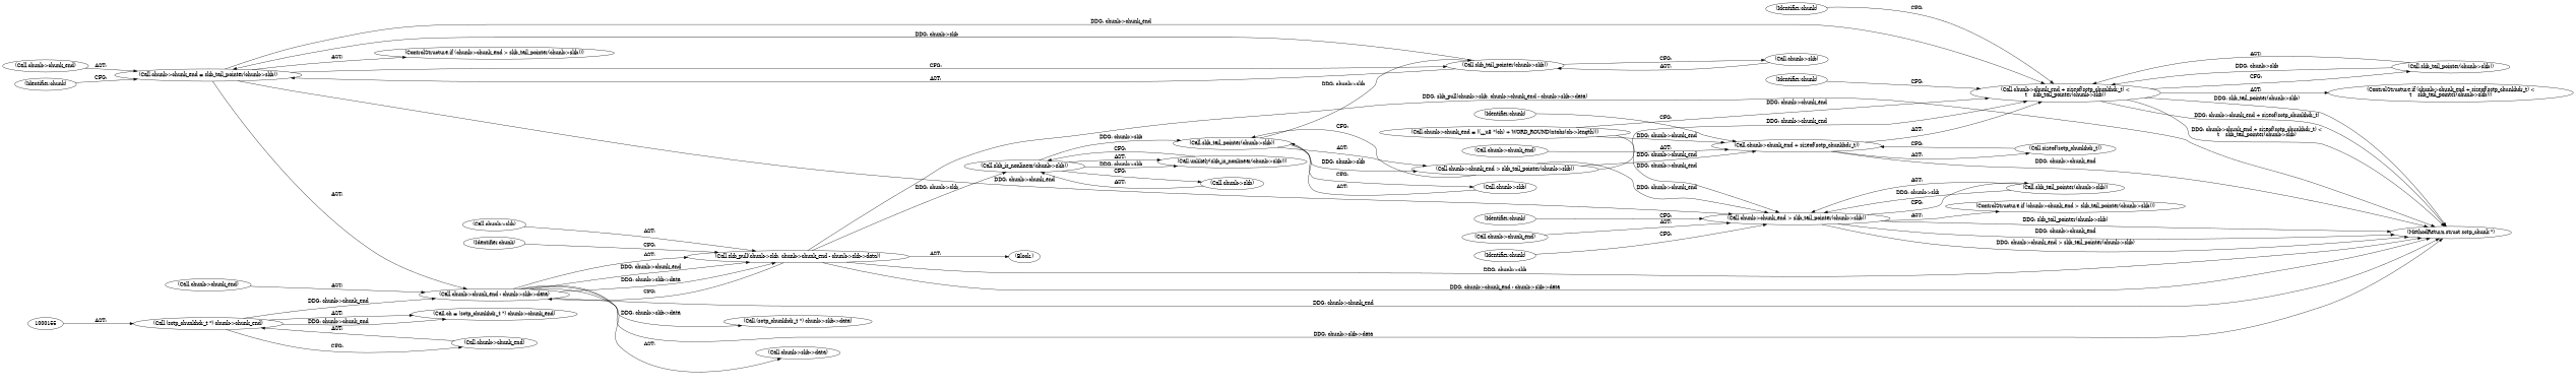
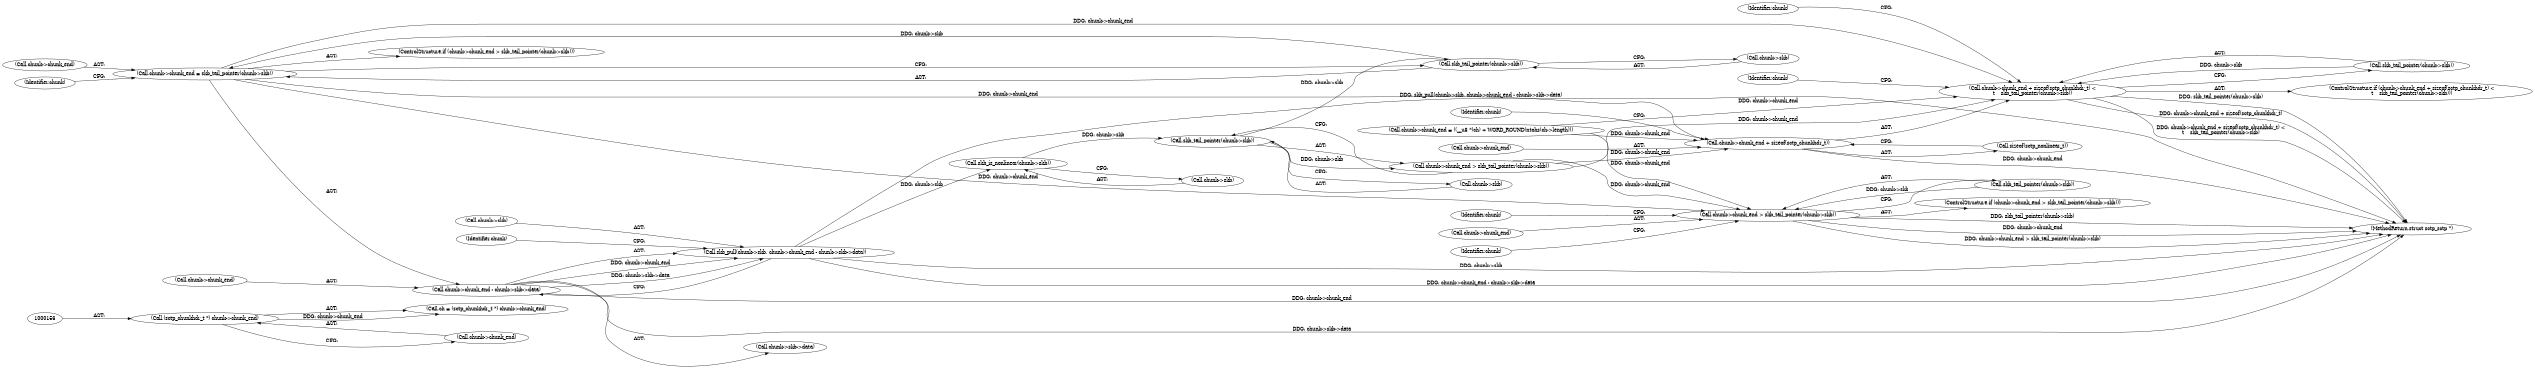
  digraph {
    rankdir=LR
    n1 [label="(Call,chunk->chunk_end = skb_tail_pointer(chunk->skb))"]
    n2 [label="(Call,skb_tail_pointer(chunk->skb))"]
    n3 [label="(Call,chunk->chunk_end + sizeof(sctp_chunkhdr_t) <\n\t    skb_tail_pointer(chunk->skb))"]
    n4 [label="(Call,chunk->chunk_end + sizeof(sctp_chunkhdr_t))"]
    n5 [label="(Call,chunk->chunk_end > skb_tail_pointer(chunk->skb))"]
    n6 [label="(ControlStructure,if (chunk->chunk_end > skb_tail_pointer(chunk->skb)))"]
    n7 [label="(Call,chunk->chunk_end - chunk->skb->data)"]
    n8 [label="(Call,chunk->skb)"]
-   n9 [label="(MethodReturn,struct sctp_chunk *)"]
+   n9 [label="(MethodReturn,struct sctp_sctp *)"]
    n10 [label="(ControlStructure,if (chunk->chunk_end + sizeof(sctp_chunkhdr_t) <\n\t    skb_tail_pointer(chunk->skb)))"]
    n11 [label="(Call,skb_tail_pointer(chunk->skb))"]
-   n12 [label="(Call,sizeof(sctp_chunkhdr_t))"]
+   n12 [label="(Call,sizeof(sctp_nonlinear_t))"]
    n13 [label="(Call,skb_tail_pointer(chunk->skb))"]
    n14 [label="(ControlStructure,if (chunk->chunk_end > skb_tail_pointer(chunk->skb)))"]
    n15 [label="(Call,skb_tail_pointer(chunk->skb))"]
    n16 [label="(Call,chunk->chunk_end > skb_tail_pointer(chunk->skb))"]
    n17 [label="(Call,chunk->skb)"]
    n18 [label="(Call,skb_is_nonlinear(chunk->skb))"]
-   n19 [label="(Call,unlikely(skb_is_nonlinear(chunk->skb)))"]
    n20 [label="(Call,chunk->skb)"]
    n21 [label="(Call,skb_pull(chunk->skb, chunk->chunk_end - chunk->skb->data))"]
-   n22 [label="(Block,)"]
-   n23 [label="(Call,(sctp_chunkhdr_t *) chunk->skb->data)"]
    n24 [label="(Call,chunk->skb->data)"]
    n25 [label="(Call,(sctp_chunkhdr_t *) chunk->chunk_end)"]
    n26 [label="(Call,chunk->chunk_end)"]
    n27 [label="(Call,ch = (sctp_chunkhdr_t *) chunk->chunk_end)"]
    n28 [label="(Call,chunk->skb)"]
    n29 [label="(Identifier,chunk)"]
    n30 [label="(Call,chunk->chunk_end)"]
    n31 [label="(Identifier,chunk)"]
    n32 [label="(Identifier,chunk)"]
    n33 [label="(Identifier,chunk)"]
    n34 [label="(Identifier,chunk)"]
    n35 [label="(Identifier,chunk)"]
    n36 [label="(Identifier,chunk)"]
    n37 [label="(Call,chunk->chunk_end)"]
    n38 [label="(Call,chunk->chunk_end)"]
    n39 [label="(Call,chunk->chunk_end = ((__u8 *)ch) + WORD_ROUND(ntohs(ch->length)))"]
    n40 [label="(Call,chunk->chunk_end)"]
-   1000155
+   1000155 [label=1000156]
    n1 -> n2 [label="CFG: "]
    n1 -> n3 [label="DDG: chunk->chunk_end"]
+   n1 -> n4 [label="DDG: chunk->chunk_end"]
    n1 -> n5 [label="DDG: chunk->chunk_end"]
    n1 -> n6 [label="AST: "]
    n1 -> n7 [label="AST: "]
    n2 -> n1 [label="AST: "]
    n2 -> n1 [label="DDG: chunk->skb"]
    n2 -> n8 [label="CFG: "]
    n3 -> n9 [label="DDG: chunk->chunk_end + sizeof(sctp_chunkhdr_t)"]
    n3 -> n9 [label="DDG: chunk->chunk_end + sizeof(sctp_chunkhdr_t) <\n\t    skb_tail_pointer(chunk->skb)"]
    n3 -> n9 [label="DDG: skb_tail_pointer(chunk->skb)"]
    n3 -> n10 [label="AST: "]
    n3 -> n11 [label="CFG: "]
    n4 -> n3 [label="AST: "]
    n4 -> n9 [label="DDG: chunk->chunk_end"]
    n4 -> n12 [label="AST: "]
    n5 -> n9 [label="DDG: skb_tail_pointer(chunk->skb)"]
    n5 -> n9 [label="DDG: chunk->chunk_end"]
    n5 -> n9 [label="DDG: chunk->chunk_end > skb_tail_pointer(chunk->skb)"]
    n5 -> n13 [label="CFG: "]
    n5 -> n14 [label="AST: "]
    n7 -> n9 [label="DDG: chunk->chunk_end"]
    n7 -> n9 [label="DDG: chunk->skb->data"]
    n7 -> n21 [label="AST: "]
    n7 -> n21 [label="DDG: chunk->chunk_end"]
    n7 -> n21 [label="DDG: chunk->skb->data"]
-   n7 -> n23 [label="DDG: chunk->skb->data"]
    n7 -> n24 [label="AST: "]
    n8 -> n2 [label="AST: "]
    n11 -> n3 [label="AST: "]
    n11 -> n3 [label="DDG: chunk->skb"]
    n12 -> n4 [label="CFG: "]
    n13 -> n5 [label="AST: "]
    n13 -> n5 [label="DDG: chunk->skb"]
    n15 -> n2 [label="DDG: chunk->skb"]
    n15 -> n16 [label="AST: "]
    n15 -> n16 [label="DDG: chunk->skb"]
    n15 -> n17 [label="CFG: "]
    n16 -> n3 [label="DDG: chunk->chunk_end"]
    n16 -> n4 [label="DDG: chunk->chunk_end"]
    n16 -> n5 [label="DDG: chunk->chunk_end"]
    n16 -> n15 [label="CFG: "]
    n17 -> n15 [label="AST: "]
    n18 -> n15 [label="DDG: chunk->skb"]
-   n18 -> n19 [label="AST: "]
-   n18 -> n19 [label="DDG: chunk->skb"]
    n18 -> n20 [label="CFG: "]
-   n19 -> n18 [label="CFG: "]
    n20 -> n18 [label="AST: "]
    n21 -> n7 [label="CFG: "]
    n21 -> n9 [label="DDG: skb_pull(chunk->skb, chunk->chunk_end - chunk->skb->data)"]
    n21 -> n9 [label="DDG: chunk->skb"]
    n21 -> n9 [label="DDG: chunk->chunk_end - chunk->skb->data"]
    n21 -> n18 [label="DDG: chunk->skb"]
-   n21 -> n22 [label="AST: "]
-   n25 -> n7 [label="DDG: chunk->chunk_end"]
    n25 -> n26 [label="CFG: "]
    n25 -> n27 [label="AST: "]
    n25 -> n27 [label="DDG: chunk->chunk_end"]
    n26 -> n25 [label="AST: "]
    n28 -> n21 [label="AST: "]
    n29 -> n1 [label="CFG: "]
    n30 -> n4 [label="AST: "]
    n31 -> n3 [label="CFG: "]
    n32 -> n5 [label="CFG: "]
    n33 -> n5 [label="CFG: "]
    n34 -> n3 [label="CFG: "]
    n35 -> n21 [label="CFG: "]
    n36 -> n4 [label="CFG: "]
    n37 -> n7 [label="AST: "]
    n38 -> n5 [label="AST: "]
    n39 -> n3 [label="DDG: chunk->chunk_end"]
    n39 -> n4 [label="DDG: chunk->chunk_end"]
    n39 -> n5 [label="DDG: chunk->chunk_end"]
    n40 -> n1 [label="AST: "]
    1000155 -> n25 [label="AST: "]
  }
